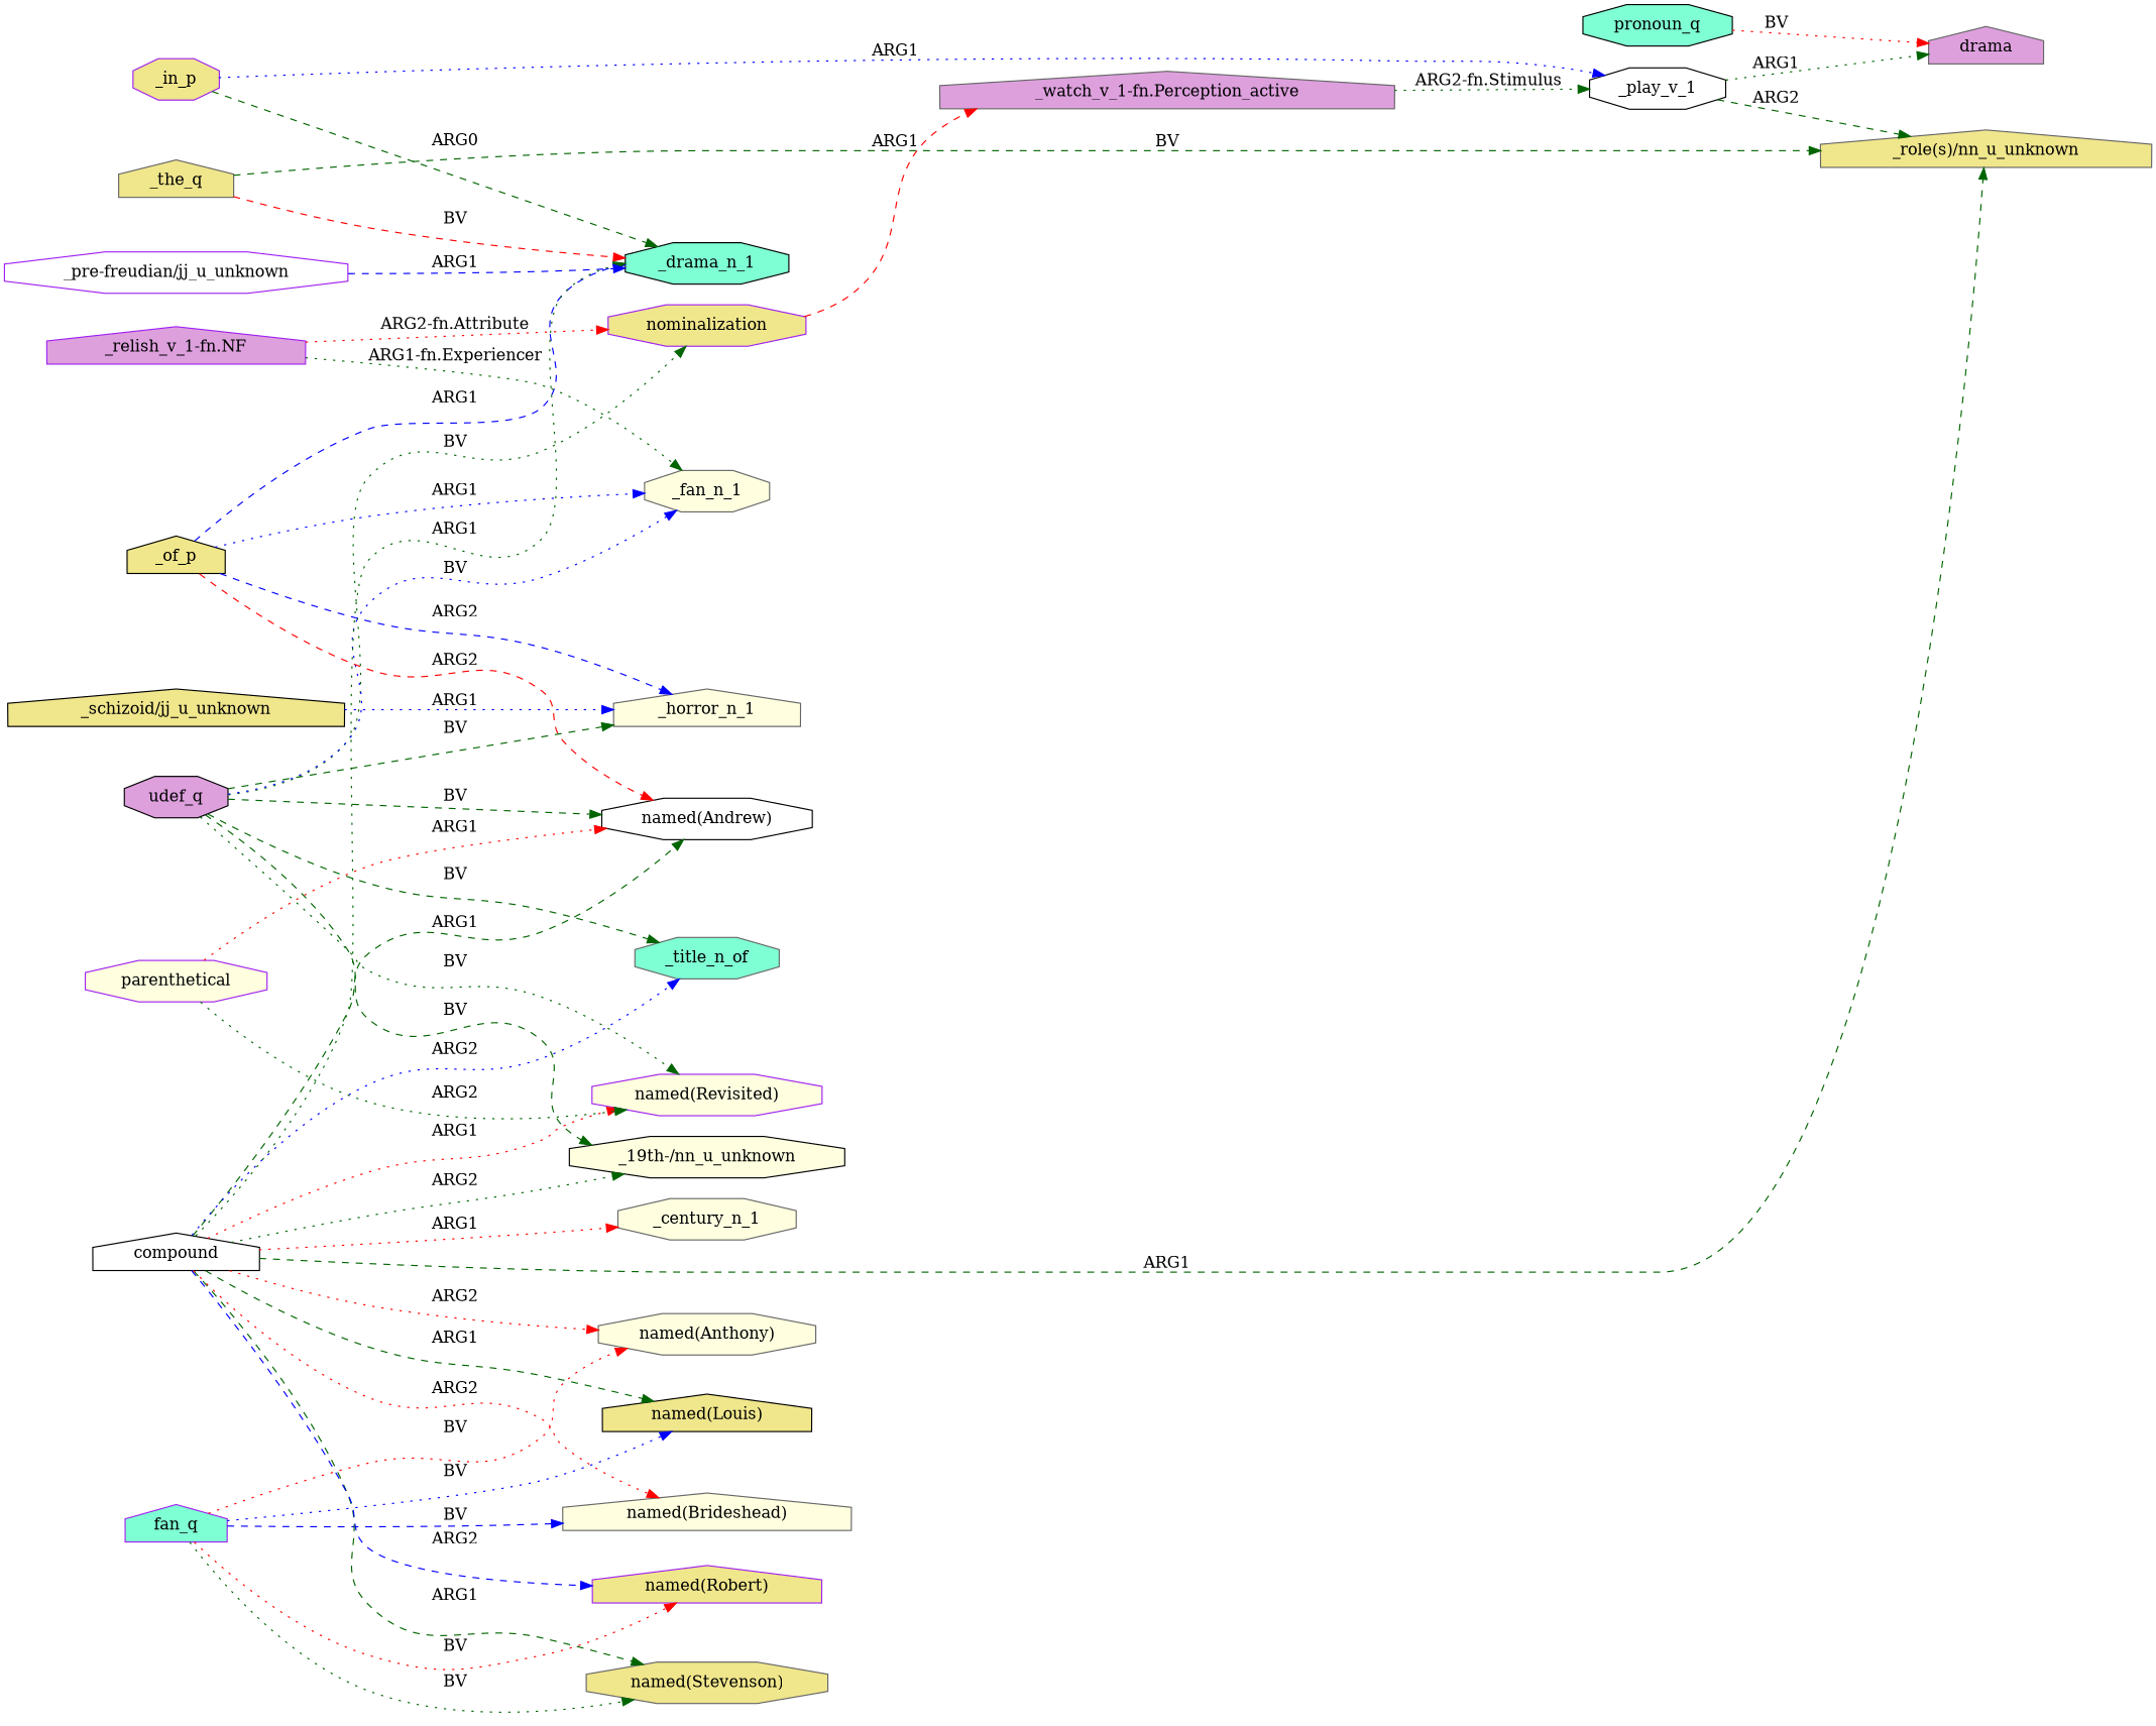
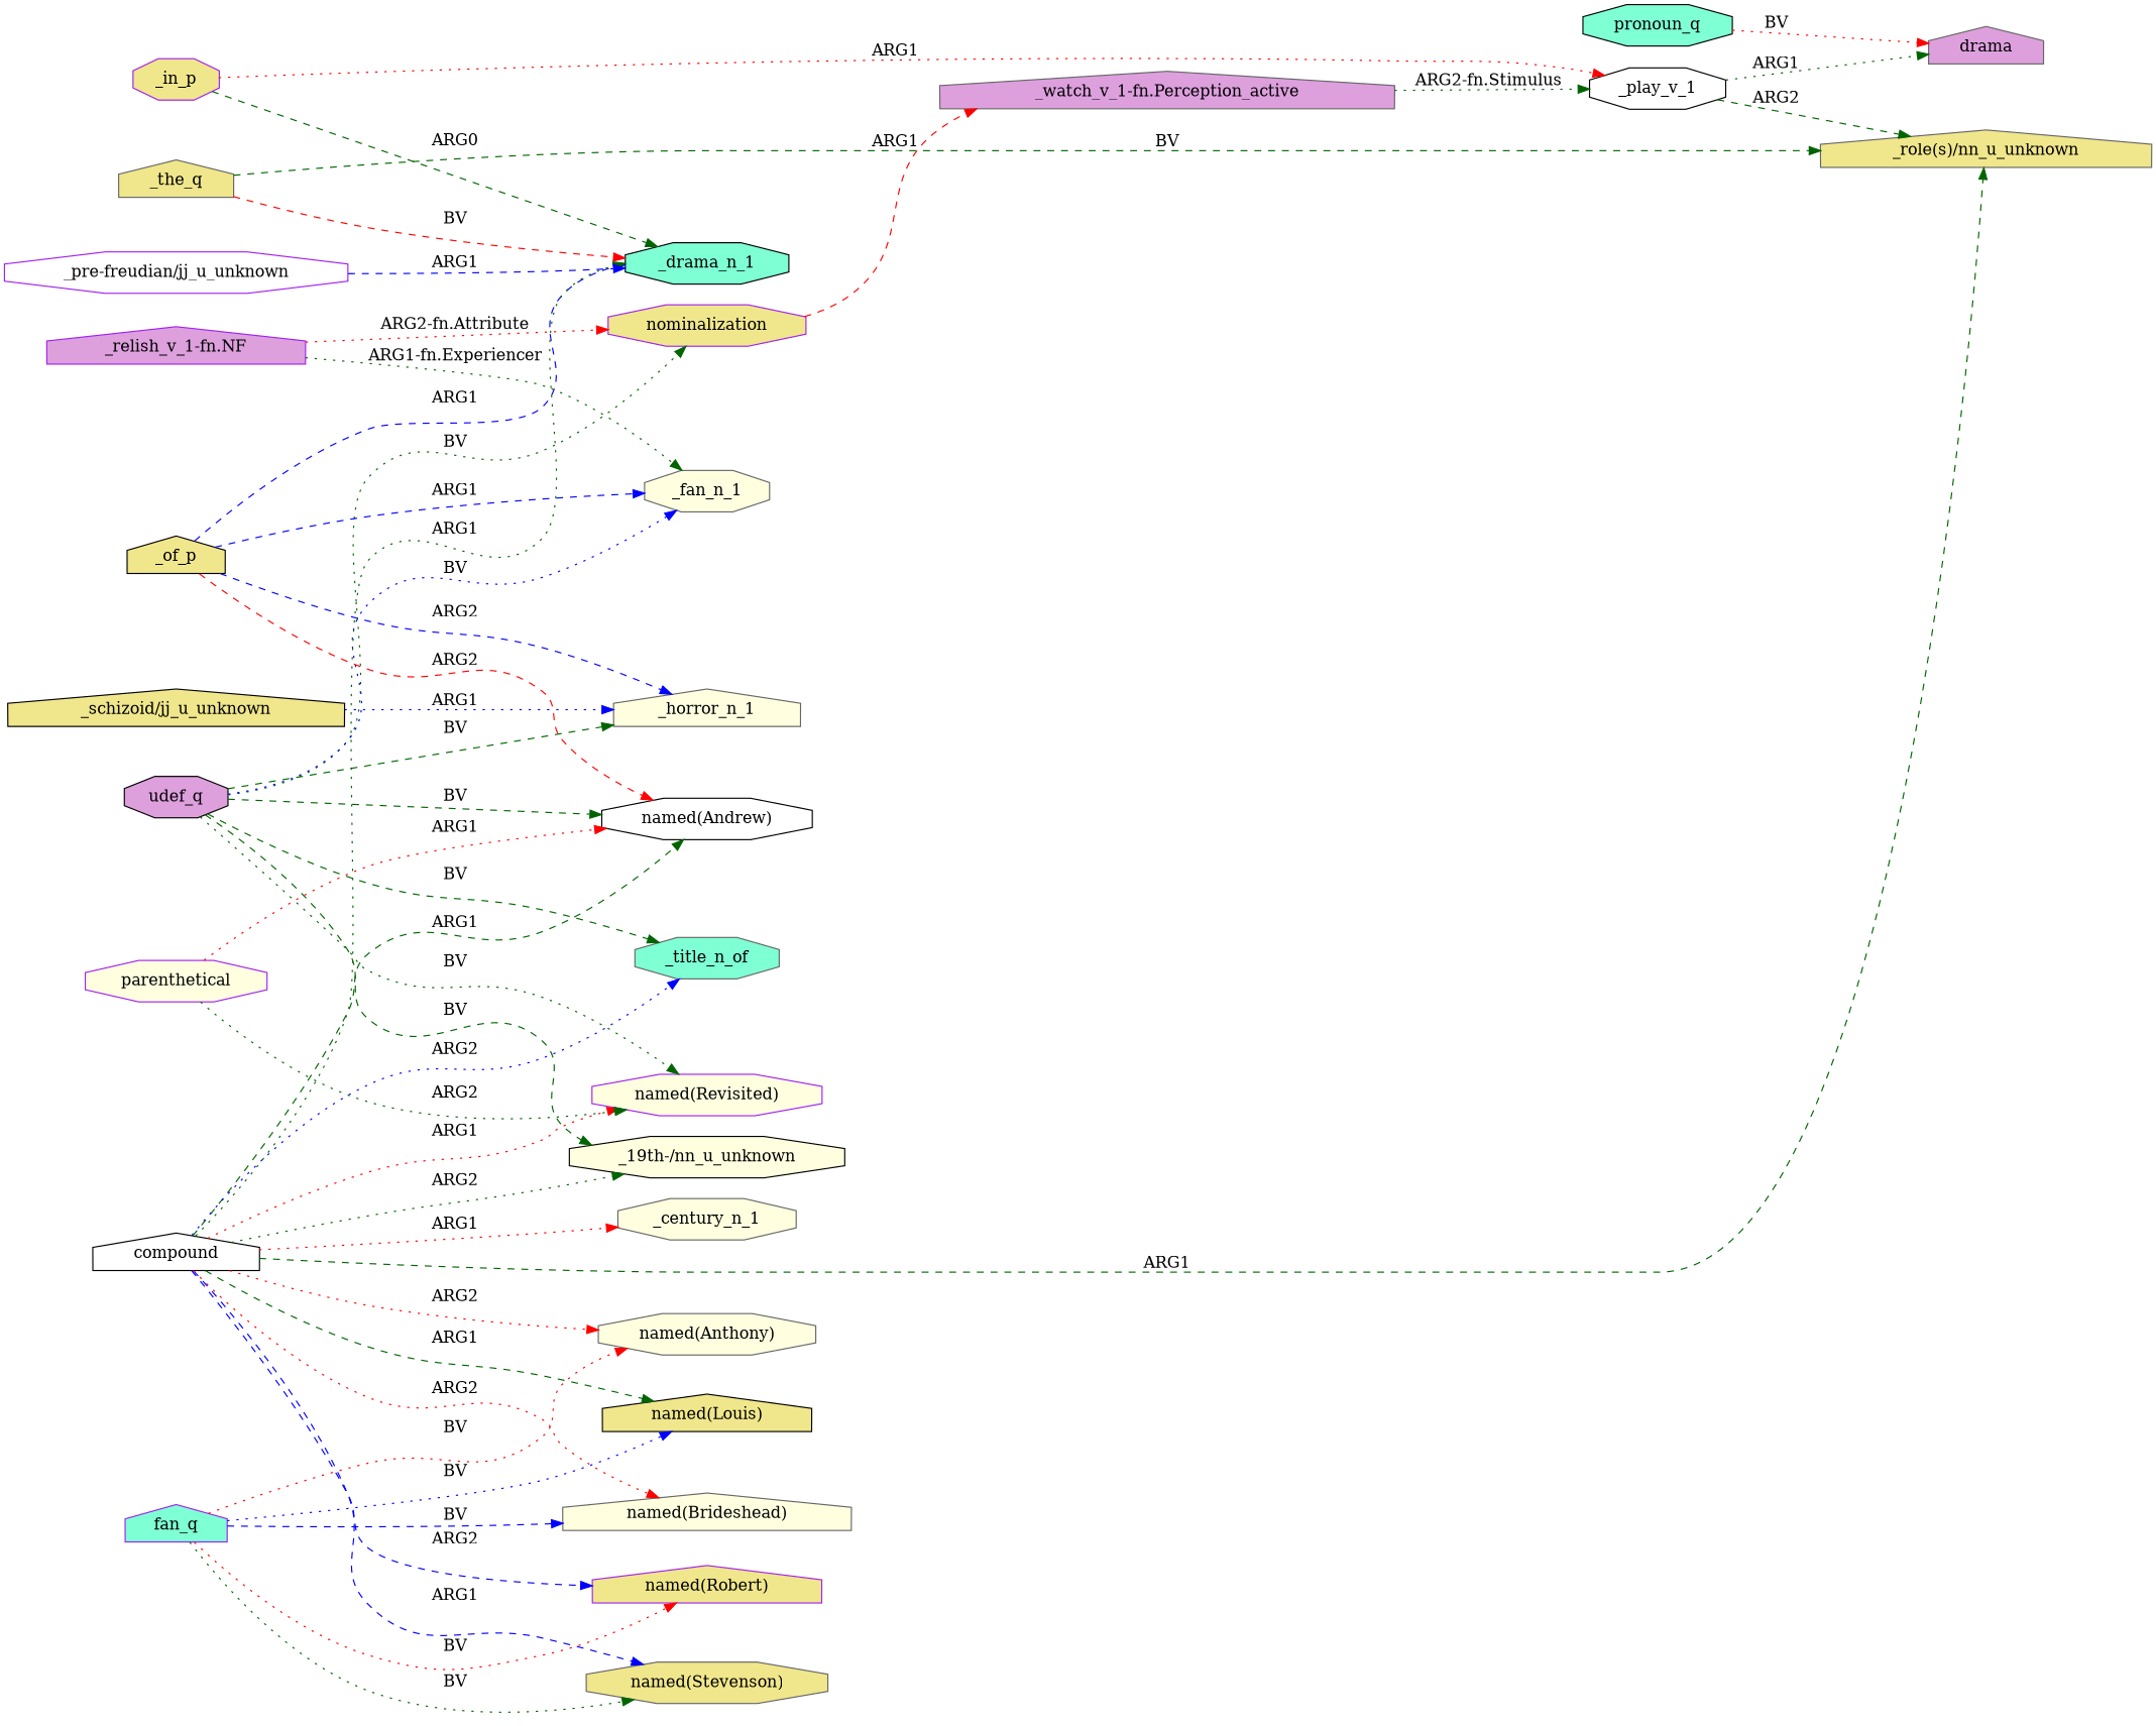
  digraph {
    rankdir=LR
    node [color=gray40 fillcolor=khaki shape=octagon style=filled]
    edge [color=darkgreen style=dotted]
    _play_v_1 [color=black fillcolor=white]
    n2 [fillcolor=plum label=drama shape=house]
    "_role(s)/nn_u_unknown" [shape=house]
    udef_q [color=black fillcolor=plum]
    "_19th-/nn_u_unknown" [color=black fillcolor=lightyellow]
    _horror_n_1 [fillcolor=lightyellow shape=house]
    "named(Revisited)" [color=purple fillcolor=lightyellow]
    nominalization [color=purple]
    _fan_n_1 [fillcolor=lightyellow]
    "named(Andrew)" [color=black fillcolor=white]
    _title_n_of [fillcolor=aquamarine]
    "_watch_v_1-fn.Perception_active" [fillcolor=plum shape=house]
    _century_n_1 [fillcolor=lightyellow]
    _of_p [color=black shape=house]
    _drama_n_1 [color=black fillcolor=aquamarine]
    _in_p [color=purple]
    n17 [color=purple fillcolor=aquamarine label=fan_q shape=house]
    "named(Louis)" [color=black shape=house]
    "named(Stevenson)"
    "named(Robert)" [color=purple shape=house]
    "named(Anthony)" [fillcolor=lightyellow]
    "named(Brideshead)" [fillcolor=lightyellow shape=house]
    _the_q [shape=house]
    compound [color=black fillcolor=white shape=house]
    parenthetical [color=purple fillcolor=lightyellow]
    "_relish_v_1-fn.NF" [color=purple fillcolor=plum shape=house]
    pronoun_q [color=black fillcolor=aquamarine]
    "_pre-freudian/jj_u_unknown" [color=purple fillcolor=white]
    "_schizoid/jj_u_unknown" [color=black shape=house]
    _play_v_1 -> n2 [label=ARG1]
    _play_v_1 -> "_role(s)/nn_u_unknown" [label=ARG2 style=dashed]
    udef_q -> "_19th-/nn_u_unknown" [label=BV style=dashed]
    udef_q -> _horror_n_1 [label=BV style=dashed]
    udef_q -> "named(Revisited)" [label=BV]
    udef_q -> nominalization [label=BV]
    udef_q -> _fan_n_1 [color=blue label=BV]
    udef_q -> "named(Andrew)" [label=BV style=dashed]
    udef_q -> _title_n_of [label=BV style=dashed]
    nominalization -> "_watch_v_1-fn.Perception_active" [color=red label=ARG1 style=dashed]
    "_watch_v_1-fn.Perception_active" -> _play_v_1 [label="ARG2-fn.Stimulus"]
    _of_p -> _horror_n_1 [color=blue label=ARG2 style=dashed]
-   _of_p -> _fan_n_1 [color=blue label=ARG1]
+   _of_p -> _fan_n_1 [color=blue label=ARG1 style=dashed]
    _of_p -> "named(Andrew)" [color=red label=ARG2 style=dashed]
    _of_p -> _drama_n_1 [color=blue label=ARG1 style=dashed]
-   _in_p -> _play_v_1 [color=blue label=ARG1]
+   _in_p -> _play_v_1 [color=red label=ARG1]
    _in_p -> _drama_n_1 [label=ARG0 style=dashed]
    n17 -> "named(Louis)" [color=blue label=BV]
    n17 -> "named(Stevenson)" [label=BV]
    n17 -> "named(Robert)" [color=red label=BV]
    n17 -> "named(Anthony)" [color=red label=BV]
    n17 -> "named(Brideshead)" [color=blue label=BV style=dashed]
    _the_q -> "_role(s)/nn_u_unknown" [label=BV style=dashed]
    _the_q -> _drama_n_1 [color=red label=BV style=dashed]
    compound -> "_role(s)/nn_u_unknown" [label=ARG1 style=dashed]
    compound -> "_19th-/nn_u_unknown" [label=ARG2]
    compound -> "named(Revisited)" [color=red label=ARG1]
    compound -> "named(Andrew)" [label=ARG1 style=dashed]
    compound -> _title_n_of [color=blue label=ARG2]
    compound -> _century_n_1 [color=red label=ARG1]
    compound -> _drama_n_1 [label=ARG1]
    compound -> "named(Louis)" [label=ARG1 style=dashed]
-   compound -> "named(Stevenson)" [label=ARG1 style=dashed]
+   compound -> "named(Stevenson)" [color=blue label=ARG1 style=dashed]
    compound -> "named(Robert)" [color=blue label=ARG2 style=dashed]
    compound -> "named(Anthony)" [color=red label=ARG2]
    compound -> "named(Brideshead)" [color=red label=ARG2]
    parenthetical -> "named(Revisited)" [label=ARG2]
    parenthetical -> "named(Andrew)" [color=red label=ARG1]
    "_relish_v_1-fn.NF" -> nominalization [color=red label="ARG2-fn.Attribute"]
    "_relish_v_1-fn.NF" -> _fan_n_1 [label="ARG1-fn.Experiencer"]
    pronoun_q -> n2 [color=red label=BV]
    "_pre-freudian/jj_u_unknown" -> _drama_n_1 [color=blue label=ARG1 style=dashed]
    "_schizoid/jj_u_unknown" -> _horror_n_1 [color=blue label=ARG1]
  }
